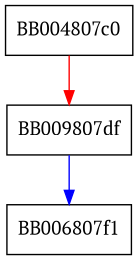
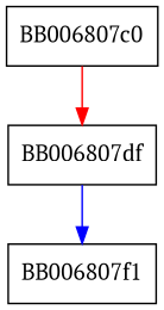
  digraph {
    fontname="PT Serif"
    splines=ortho
    node [fontname="PT Serif" shape=box]
    edge [fontname="PT Serif"]
-   BB006807c0 [label=BB004807c0]
-   BB006807df [label=BB009807df]
+   BB006807c0
+   BB006807df
    BB006807f1
    BB006807c0 -> BB006807df [color=red]
    BB006807df -> BB006807f1 [color=blue]
  }
